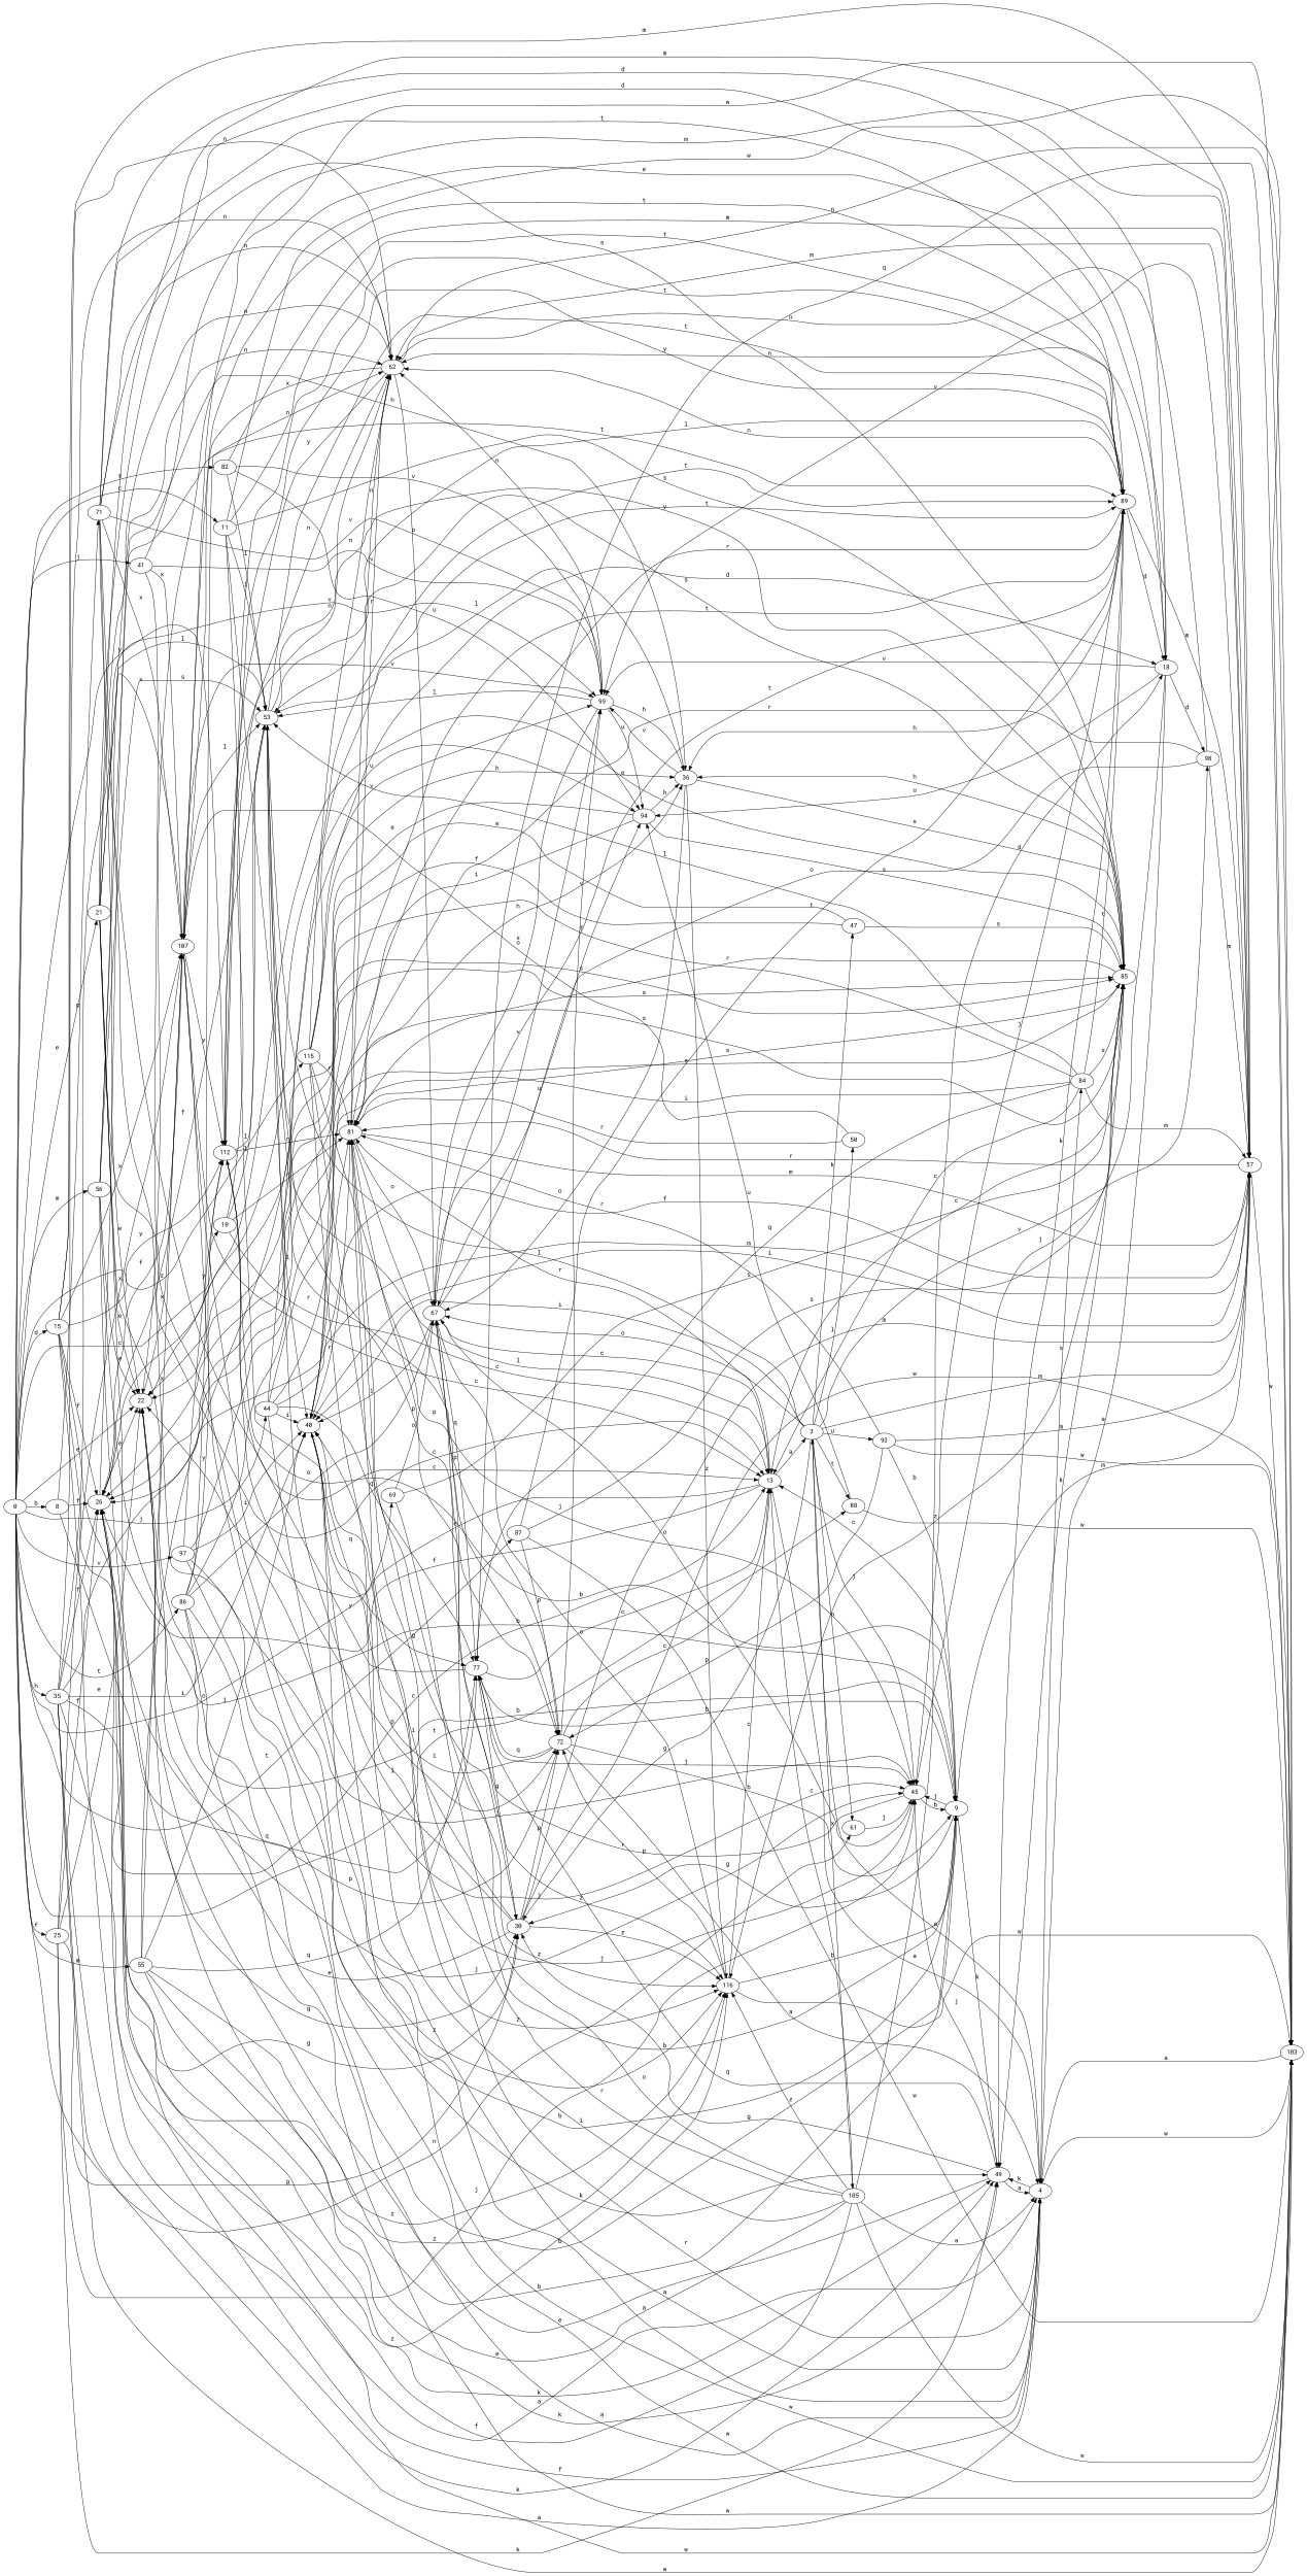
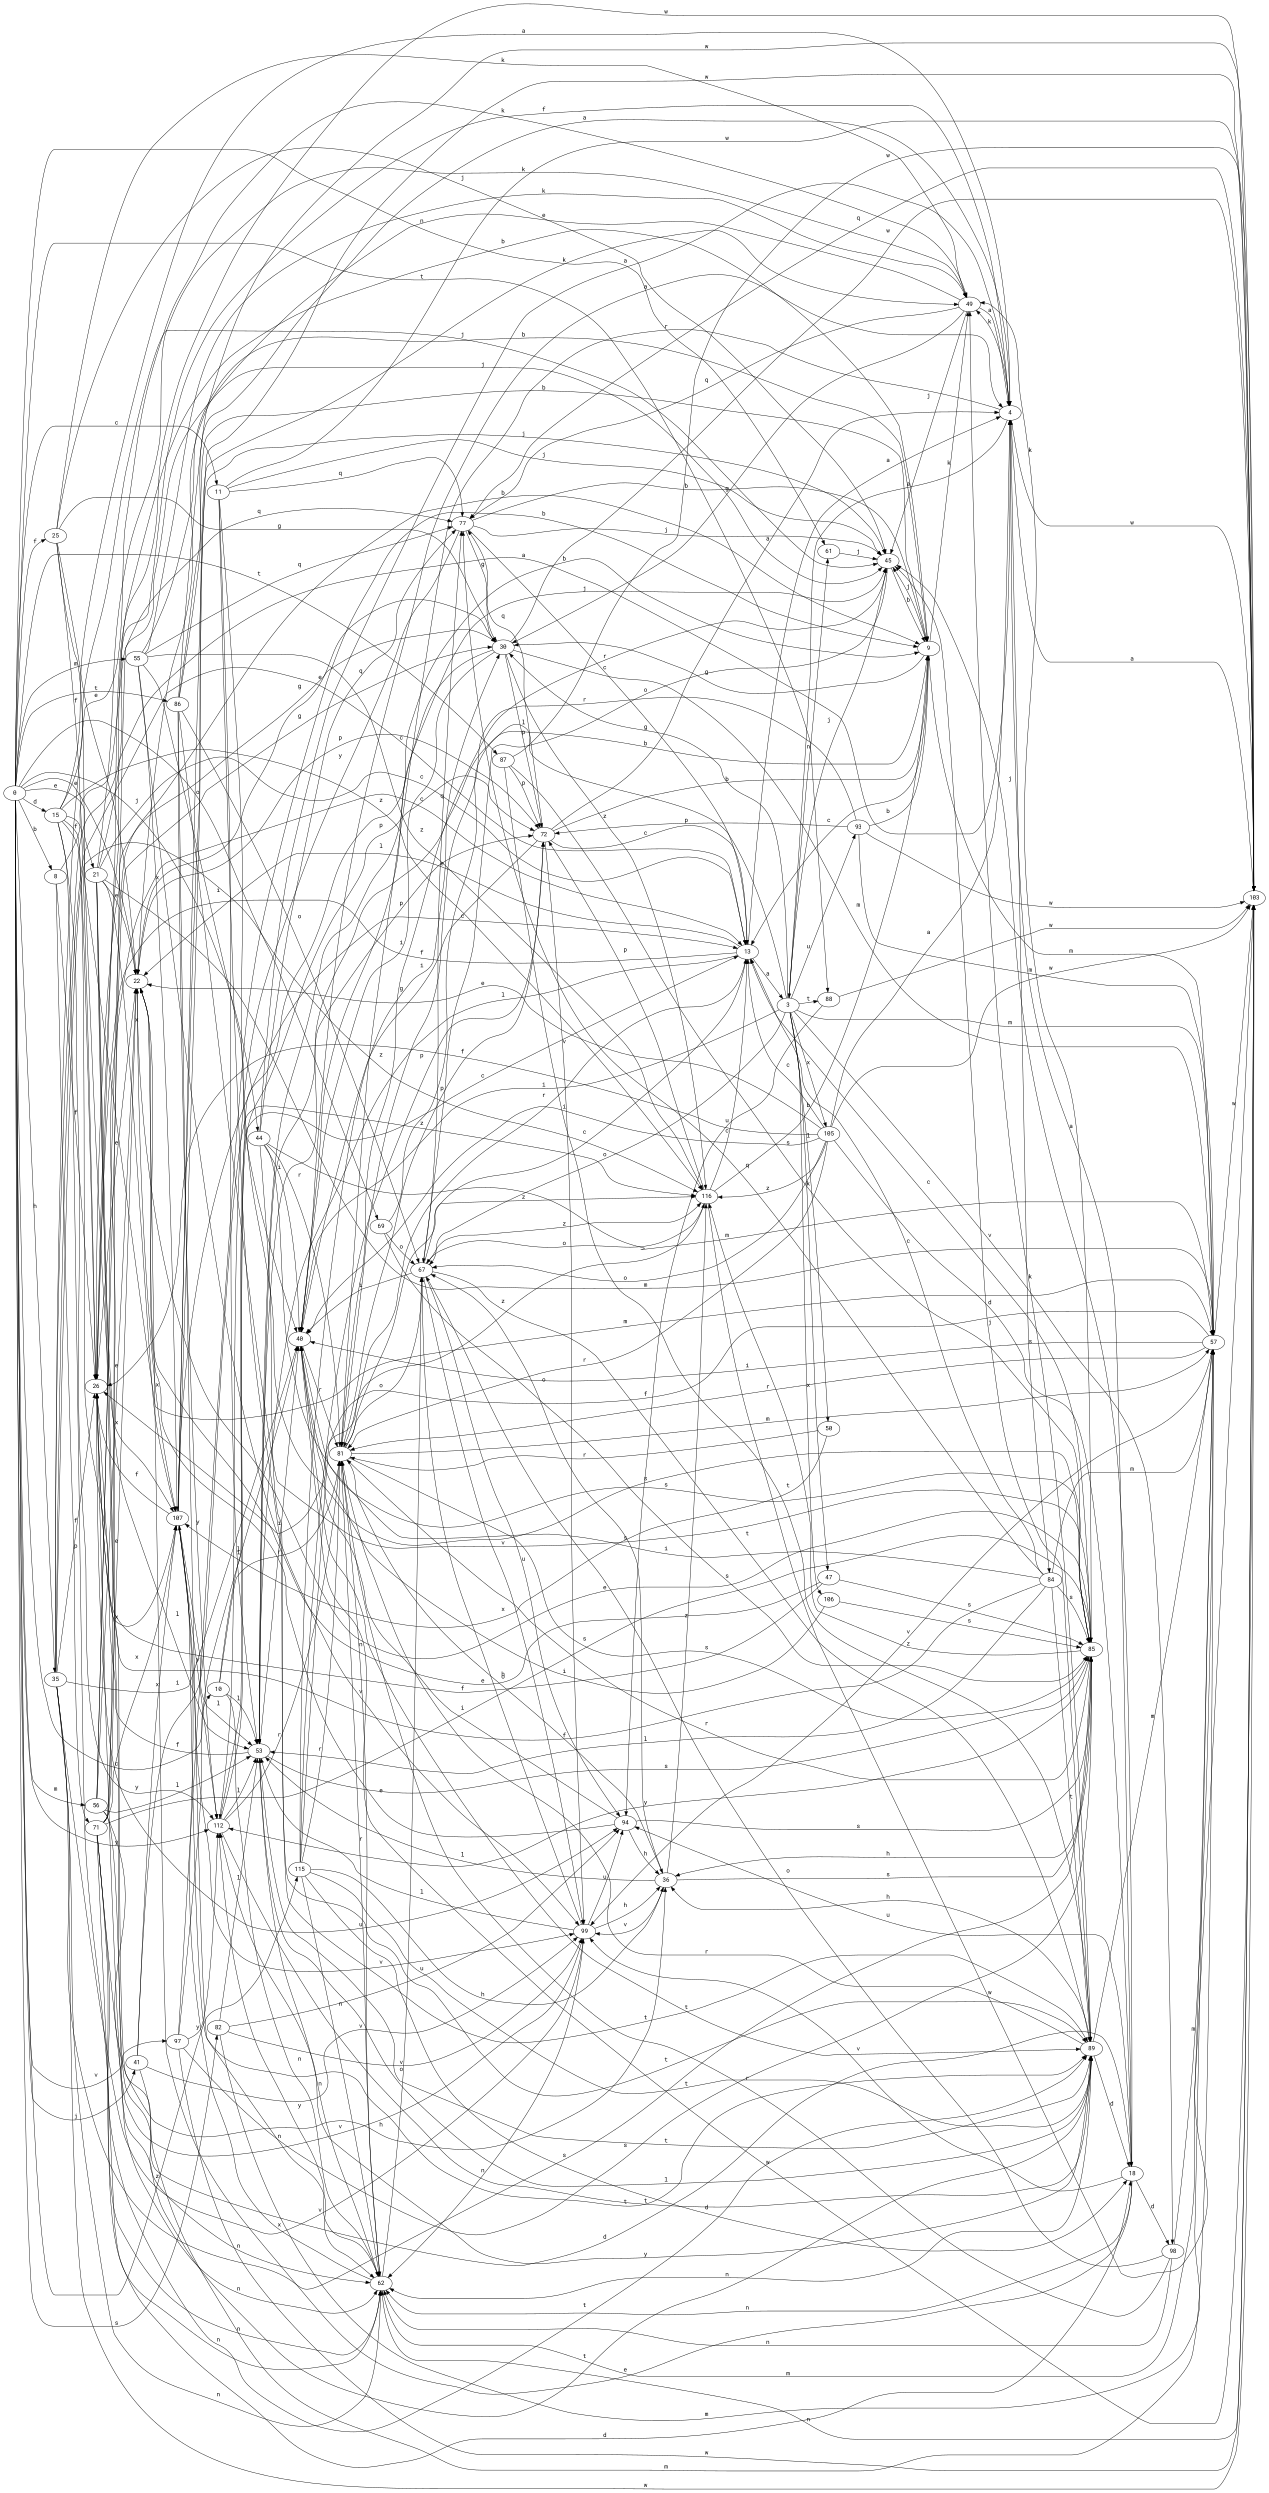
  strict digraph {
    fontname="Roboto Mono"
    rankdir=LR
    node [fontname="Roboto Mono"]
    edge [fontname="Roboto Mono"]
    0
    8
    10
    11
    15
    21
    22
    25
    35
    41
    44
    55
    56
    61
    n15 [label=69]
    82
    86
    87
    88
    97
    112
    115
    26
    71
    77
    53
    81
    13
    62
    45
    103
    85
    89
    57
    4
    107
    116
    49
    9
    18
    72
    30
    40
    99
    36
    67
    94
    3
    47
    50
    93
    98
    105
+   106
    84
    0 -> 8 [label=b]
    0 -> 10 [label=c]
    0 -> 11 [label=c]
    0 -> 15 [label=d]
    0 -> 21 [label=e]
    0 -> 22 [label=e]
    0 -> 25 [label=f]
    0 -> 35 [label=h]
    0 -> 41 [label=j]
    0 -> 44 [label=j]
    0 -> 55 [label=m]
    0 -> 56 [label=m]
    0 -> 61 [label=n]
    0 -> n15 [label=o]
    0 -> 82 [label=s]
    0 -> 86 [label=t]
    0 -> 87 [label=t]
    0 -> 88 [label=t]
    0 -> 97 [label=v]
    0 -> 112 [label=y]
    0 -> 115 [label=z]
    8 -> 26 [label=f]
    8 -> 71 [label=p]
    8 -> 77 [label=q]
    10 -> 53 [label=l]
    10 -> 81 [label=r]
    10 -> 13 [label=c]
    10 -> 62 [label=n]
    11 -> 77 [label=q]
    11 -> 53 [label=l]
    11 -> 45 [label=j]
    11 -> 103 [label=w]
    11 -> 85 [label=s]
    11 -> 89 [label=t]
    15 -> 112 [label=y]
    15 -> 26 [label=f]
    15 -> 62 [label=n]
    15 -> 45 [label=j]
    15 -> 57 [label=m]
    15 -> 4 [label=a]
    15 -> 107 [label=x]
    15 -> 116 [label=z]
    21 -> 22 [label=e]
    21 -> 53 [label=l]
    21 -> 13 [label=c]
    21 -> 62 [label=n]
    21 -> 57 [label=m]
    21 -> 107 [label=x]
    21 -> 49 [label=k]
    21 -> 9 [label=b]
    21 -> 18 [label=d]
    22 -> 107 [label=x]
    22 -> 72 [label=p]
    25 -> 22 [label=e]
    25 -> 26 [label=f]
    25 -> 45 [label=j]
    25 -> 107 [label=x]
    25 -> 49 [label=k]
    25 -> 30 [label=g]
    35 -> 26 [label=f]
    35 -> 13 [label=c]
    35 -> 62 [label=n]
    35 -> 103 [label=w]
    35 -> 85 [label=s]
    35 -> 4 [label=a]
    35 -> 116 [label=z]
    35 -> 49 [label=k]
    35 -> 40 [label=i]
    35 -> 99 [label=v]
    41 -> 57 [label=m]
    41 -> 107 [label=x]
    41 -> 116 [label=z]
    41 -> 99 [label=v]
    44 -> 77 [label=q]
    44 -> 81 [label=r]
    44 -> 85 [label=s]
    44 -> 89 [label=t]
    44 -> 57 [label=m]
    44 -> 4 [label=a]
    44 -> 40 [label=i]
    55 -> 77 [label=q]
    55 -> 107 [label=x]
    55 -> 116 [label=z]
    55 -> 49 [label=k]
    55 -> 9 [label=b]
    55 -> 40 [label=i]
    55 -> 99 [label=v]
    56 -> 22 [label=e]
-   56 -> 53 [label=s]
+   56 -> 53 [label=l]
    56 -> 62 [label=n]
    56 -> 9 [label=b]
    56 -> 30 [label=g]
    56 -> 36 [label=h]
    61 -> 45 [label=j]
    n15 -> 85 [label=s]
    n15 -> 9 [label=b]
    n15 -> 67 [label=o]
    82 -> 53 [label=l]
    82 -> 57 [label=m]
    82 -> 99 [label=v]
    82 -> 94 [label=u]
    86 -> 112 [label=y]
    86 -> 62 [label=n]
    86 -> 103 [label=w]
    86 -> 85 [label=s]
    86 -> 4 [label=a]
    86 -> 9 [label=b]
    86 -> 67 [label=o]
    87 -> 103 [label=w]
    87 -> 85 [label=s]
    87 -> 89 [label=t]
    87 -> 72 [label=p]
    88 -> 103 [label=w]
    88 -> 94 [label=u]
    97 -> 112 [label=y]
    97 -> 103 [label=w]
    97 -> 85 [label=s]
    97 -> 9 [label=b]
    97 -> 40 [label=i]
    112 -> 53 [label=l]
    112 -> 81 [label=r]
    112 -> 89 [label=t]
    112 -> 9 [label=b]
    112 -> 72 [label=p]
    115 -> 81 [label=r]
    115 -> 62 [label=n]
    115 -> 89 [label=t]
    115 -> 116 [label=z]
    115 -> 18 [label=d]
    115 -> 72 [label=p]
    115 -> 30 [label=g]
    115 -> 36 [label=h]
    26 -> 22 [label=e]
    26 -> 103 [label=w]
    26 -> 89 [label=t]
    26 -> 30 [label=g]
    26 -> 94 [label=u]
    71 -> 22 [label=e]
    71 -> 13 [label=c]
    71 -> 62 [label=n]
    71 -> 45 [label=j]
    71 -> 85 [label=s]
    71 -> 89 [label=t]
    71 -> 107 [label=x]
    71 -> 18 [label=d]
    71 -> 99 [label=v]
    77 -> 112 [label=y]
    77 -> 13 [label=c]
    77 -> 45 [label=j]
    77 -> 9 [label=b]
    77 -> 30 [label=g]
    53 -> 26 [label=f]
    53 -> 62 [label=n]
    53 -> 85 [label=s]
    53 -> 89 [label=t]
    53 -> 72 [label=p]
    53 -> 40 [label=i]
    81 -> 62 [label=n]
    81 -> 85 [label=s]
    81 -> 57 [label=m]
    81 -> 116 [label=z]
    81 -> 72 [label=p]
    81 -> 36 [label=h]
    81 -> 67 [label=o]
    13 -> 22 [label=e]
    13 -> 26 [label=f]
    13 -> 53 [label=l]
    13 -> 81 [label=r]
    13 -> 4 [label=a]
    13 -> 3 [label=a]
    62 -> 112 [label=y]
    62 -> 81 [label=r]
    62 -> 57 [label=m]
    62 -> 107 [label=x]
    62 -> 67 [label=o]
    45 -> 81 [label=r]
    45 -> 9 [label=b]
    45 -> 67 [label=o]
    103 -> 77 [label=q]
    103 -> 62 [label=n]
    103 -> 4 [label=a]
    85 -> 22 [label=e]
    85 -> 112 [label=y]
    85 -> 81 [label=r]
    85 -> 13 [label=c]
    85 -> 116 [label=z]
    85 -> 49 [label=k]
    85 -> 36 [label=h]
    89 -> 112 [label=y]
    89 -> 53 [label=l]
    89 -> 81 [label=r]
    89 -> 62 [label=n]
    89 -> 45 [label=j]
    89 -> 57 [label=m]
    89 -> 49 [label=k]
    89 -> 18 [label=d]
    89 -> 36 [label=h]
    57 -> 26 [label=f]
    57 -> 81 [label=r]
    57 -> 103 [label=w]
    57 -> 40 [label=i]
    57 -> 99 [label=v]
    4 -> 26 [label=f]
    4 -> 81 [label=r]
    4 -> 103 [label=w]
    4 -> 49 [label=k]
    4 -> 3 [label=a]
    4 -> 84 [label=s]
    107 -> 112 [label=y]
    107 -> 26 [label=f]
    107 -> 53 [label=l]
    107 -> 13 [label=c]
    107 -> 45 [label=j]
    107 -> 103 [label=w]
    107 -> 89 [label=t]
    107 -> 49 [label=k]
    107 -> 99 [label=v]
    116 -> 13 [label=c]
    116 -> 103 [label=w]
    116 -> 9 [label=b]
    116 -> 72 [label=p]
    116 -> 67 [label=o]
    49 -> 22 [label=e]
    49 -> 77 [label=q]
    49 -> 45 [label=j]
    49 -> 4 [label=a]
    49 -> 30 [label=g]
    9 -> 13 [label=c]
    9 -> 45 [label=j]
    9 -> 57 [label=m]
    9 -> 49 [label=k]
    9 -> 30 [label=g]
    18 -> 22 [label=e]
    18 -> 62 [label=n]
    18 -> 45 [label=j]
    18 -> 4 [label=a]
    18 -> 99 [label=v]
    18 -> 94 [label=u]
    18 -> 98 [label=d]
    72 -> 77 [label=q]
    72 -> 13 [label=c]
    72 -> 4 [label=a]
    72 -> 9 [label=b]
    72 -> 40 [label=i]
    72 -> 99 [label=v]
    30 -> 22 [label=e]
    30 -> 53 [label=l]
    30 -> 103 [label=w]
    30 -> 57 [label=m]
    30 -> 116 [label=z]
    30 -> 72 [label=p]
    30 -> 40 [label=i]
    40 -> 81 [label=r]
    40 -> 45 [label=j]
    40 -> 103 [label=w]
    40 -> 89 [label=t]
    40 -> 4 [label=a]
    99 -> 53 [label=l]
    99 -> 62 [label=n]
    99 -> 36 [label=h]
    99 -> 67 [label=o]
    99 -> 94 [label=u]
    36 -> 53 [label=l]
    36 -> 85 [label=s]
    36 -> 116 [label=z]
    36 -> 99 [label=v]
    36 -> 67 [label=o]
    67 -> 77 [label=q]
    67 -> 13 [label=c]
    67 -> 89 [label=t]
    67 -> 116 [label=z]
    67 -> 40 [label=i]
    67 -> 99 [label=v]
    67 -> 94 [label=u]
    94 -> 22 [label=e]
    94 -> 85 [label=s]
    94 -> 40 [label=i]
    94 -> 36 [label=h]
    3 -> 61 [label=n]
    3 -> 88 [label=t]
    3 -> 53 [label=l]
    3 -> 45 [label=j]
    3 -> 57 [label=m]
    3 -> 30 [label=g]
    3 -> 40 [label=i]
    3 -> 67 [label=o]
    3 -> 47 [label=k]
    3 -> 50 [label=l]
    3 -> 93 [label=u]
    3 -> 98 [label=v]
    3 -> 105 [label=x]
+   3 -> 106 [label=x]
    47 -> 22 [label=e]
    47 -> 26 [label=f]
    47 -> 85 [label=s]
    50 -> 81 [label=r]
    50 -> 107 [label=x]
    93 -> 81 [label=r]
    93 -> 103 [label=w]
    93 -> 57 [label=m]
    93 -> 9 [label=b]
    93 -> 72 [label=p]
    98 -> 81 [label=r]
    98 -> 62 [label=n]
    98 -> 57 [label=m]
    98 -> 67 [label=o]
    105 -> 22 [label=e]
    105 -> 26 [label=f]
    105 -> 81 [label=r]
    105 -> 13 [label=c]
    105 -> 103 [label=w]
    105 -> 4 [label=a]
    105 -> 116 [label=z]
    105 -> 18 [label=d]
    105 -> 40 [label=i]
    105 -> 67 [label=o]
+   106 -> 85 [label=s]
+   106 -> 40 [label=i]
    84 -> 26 [label=f]
    84 -> 77 [label=q]
    84 -> 53 [label=l]
    84 -> 13 [label=c]
    84 -> 85 [label=s]
    84 -> 89 [label=t]
    84 -> 57 [label=m]
    84 -> 40 [label=i]
  }
